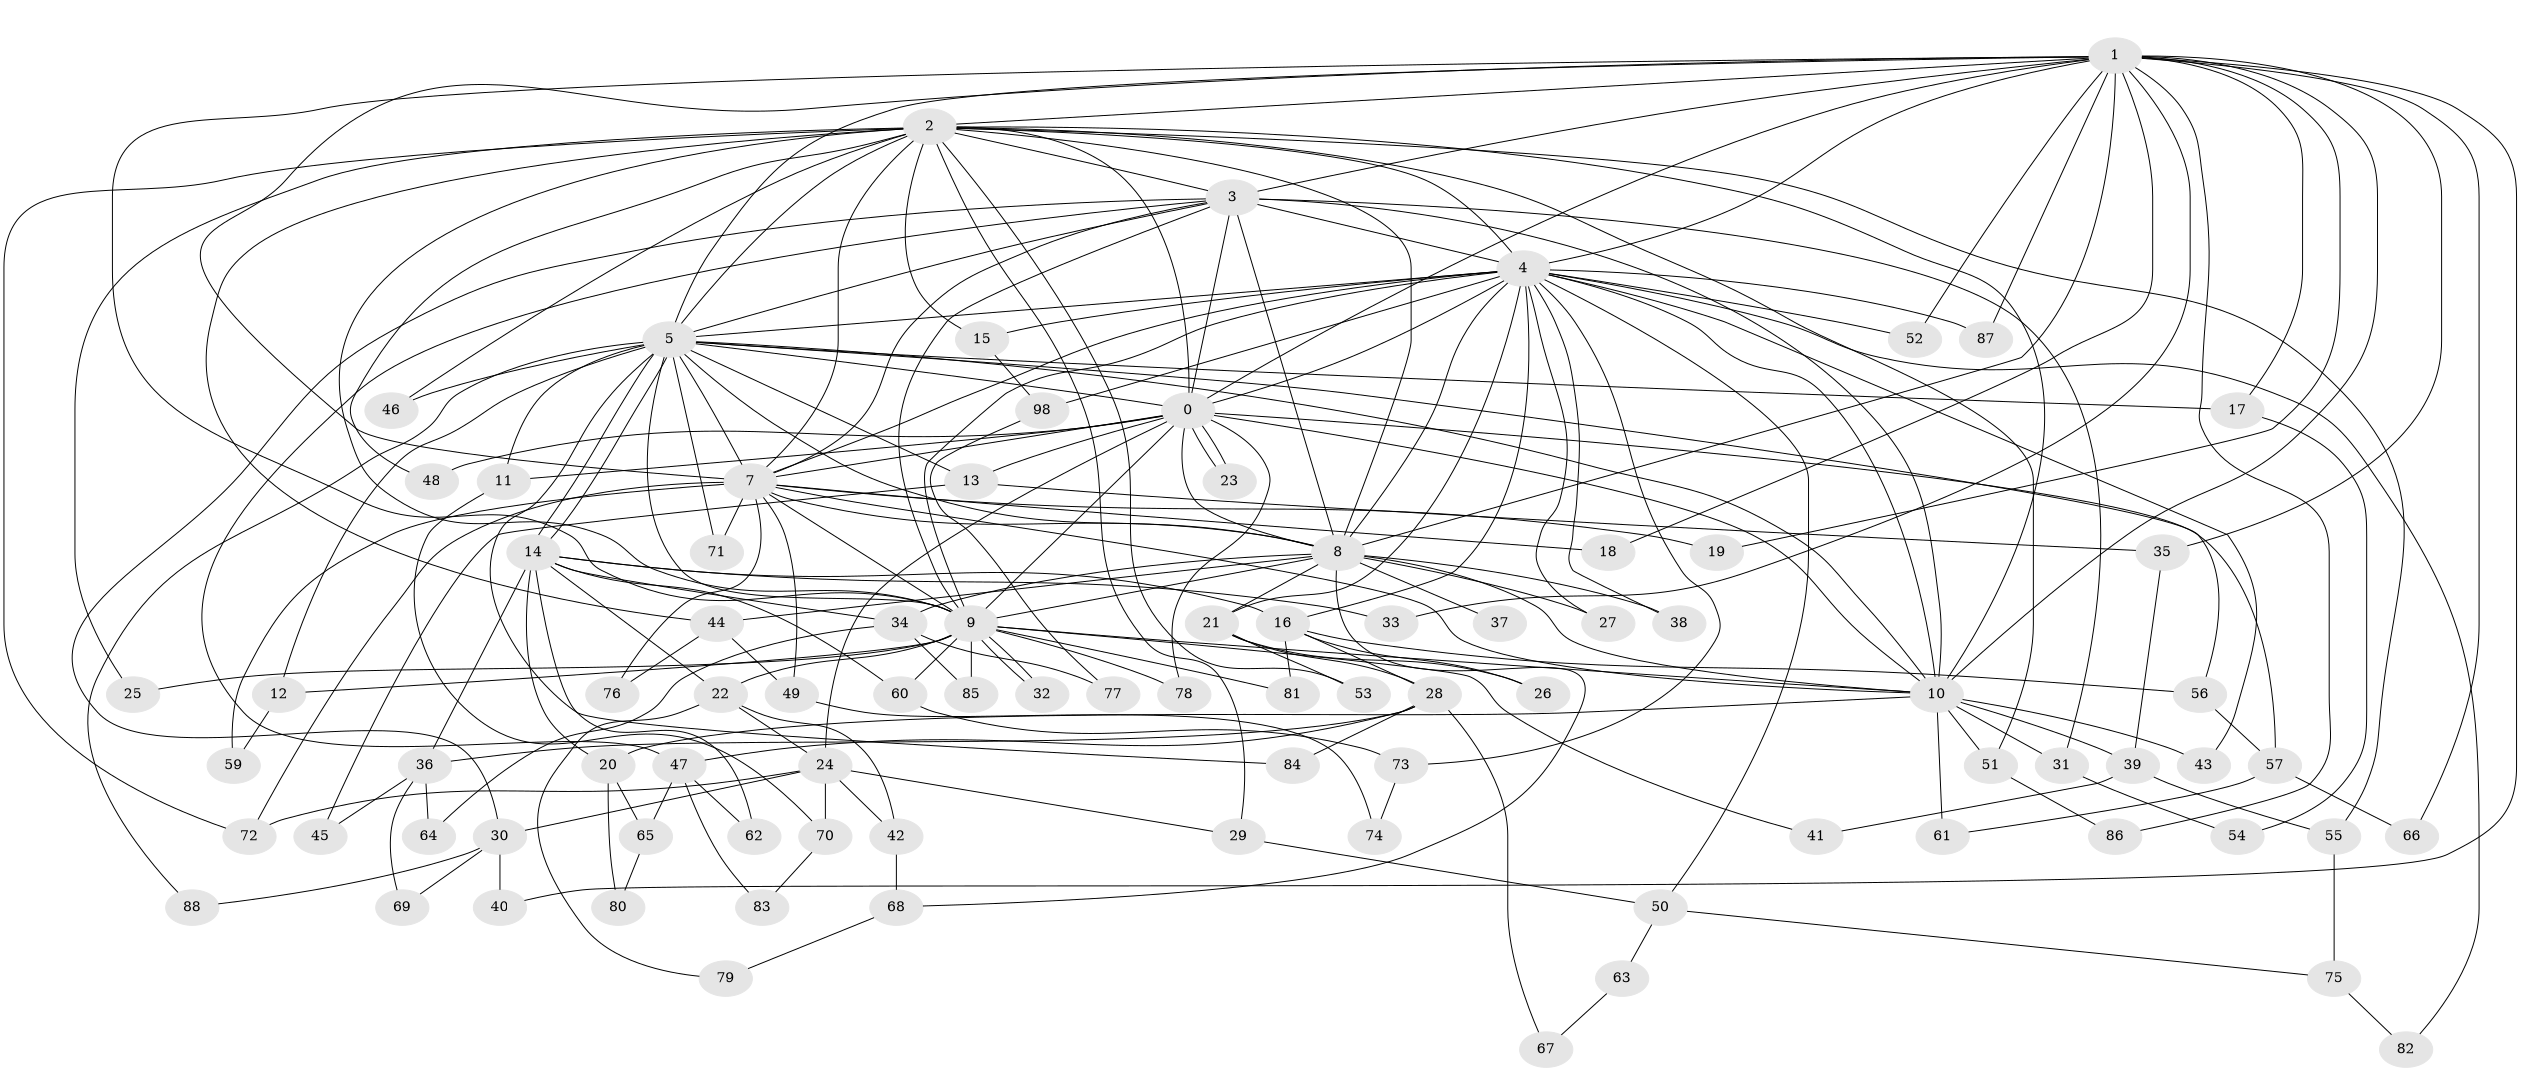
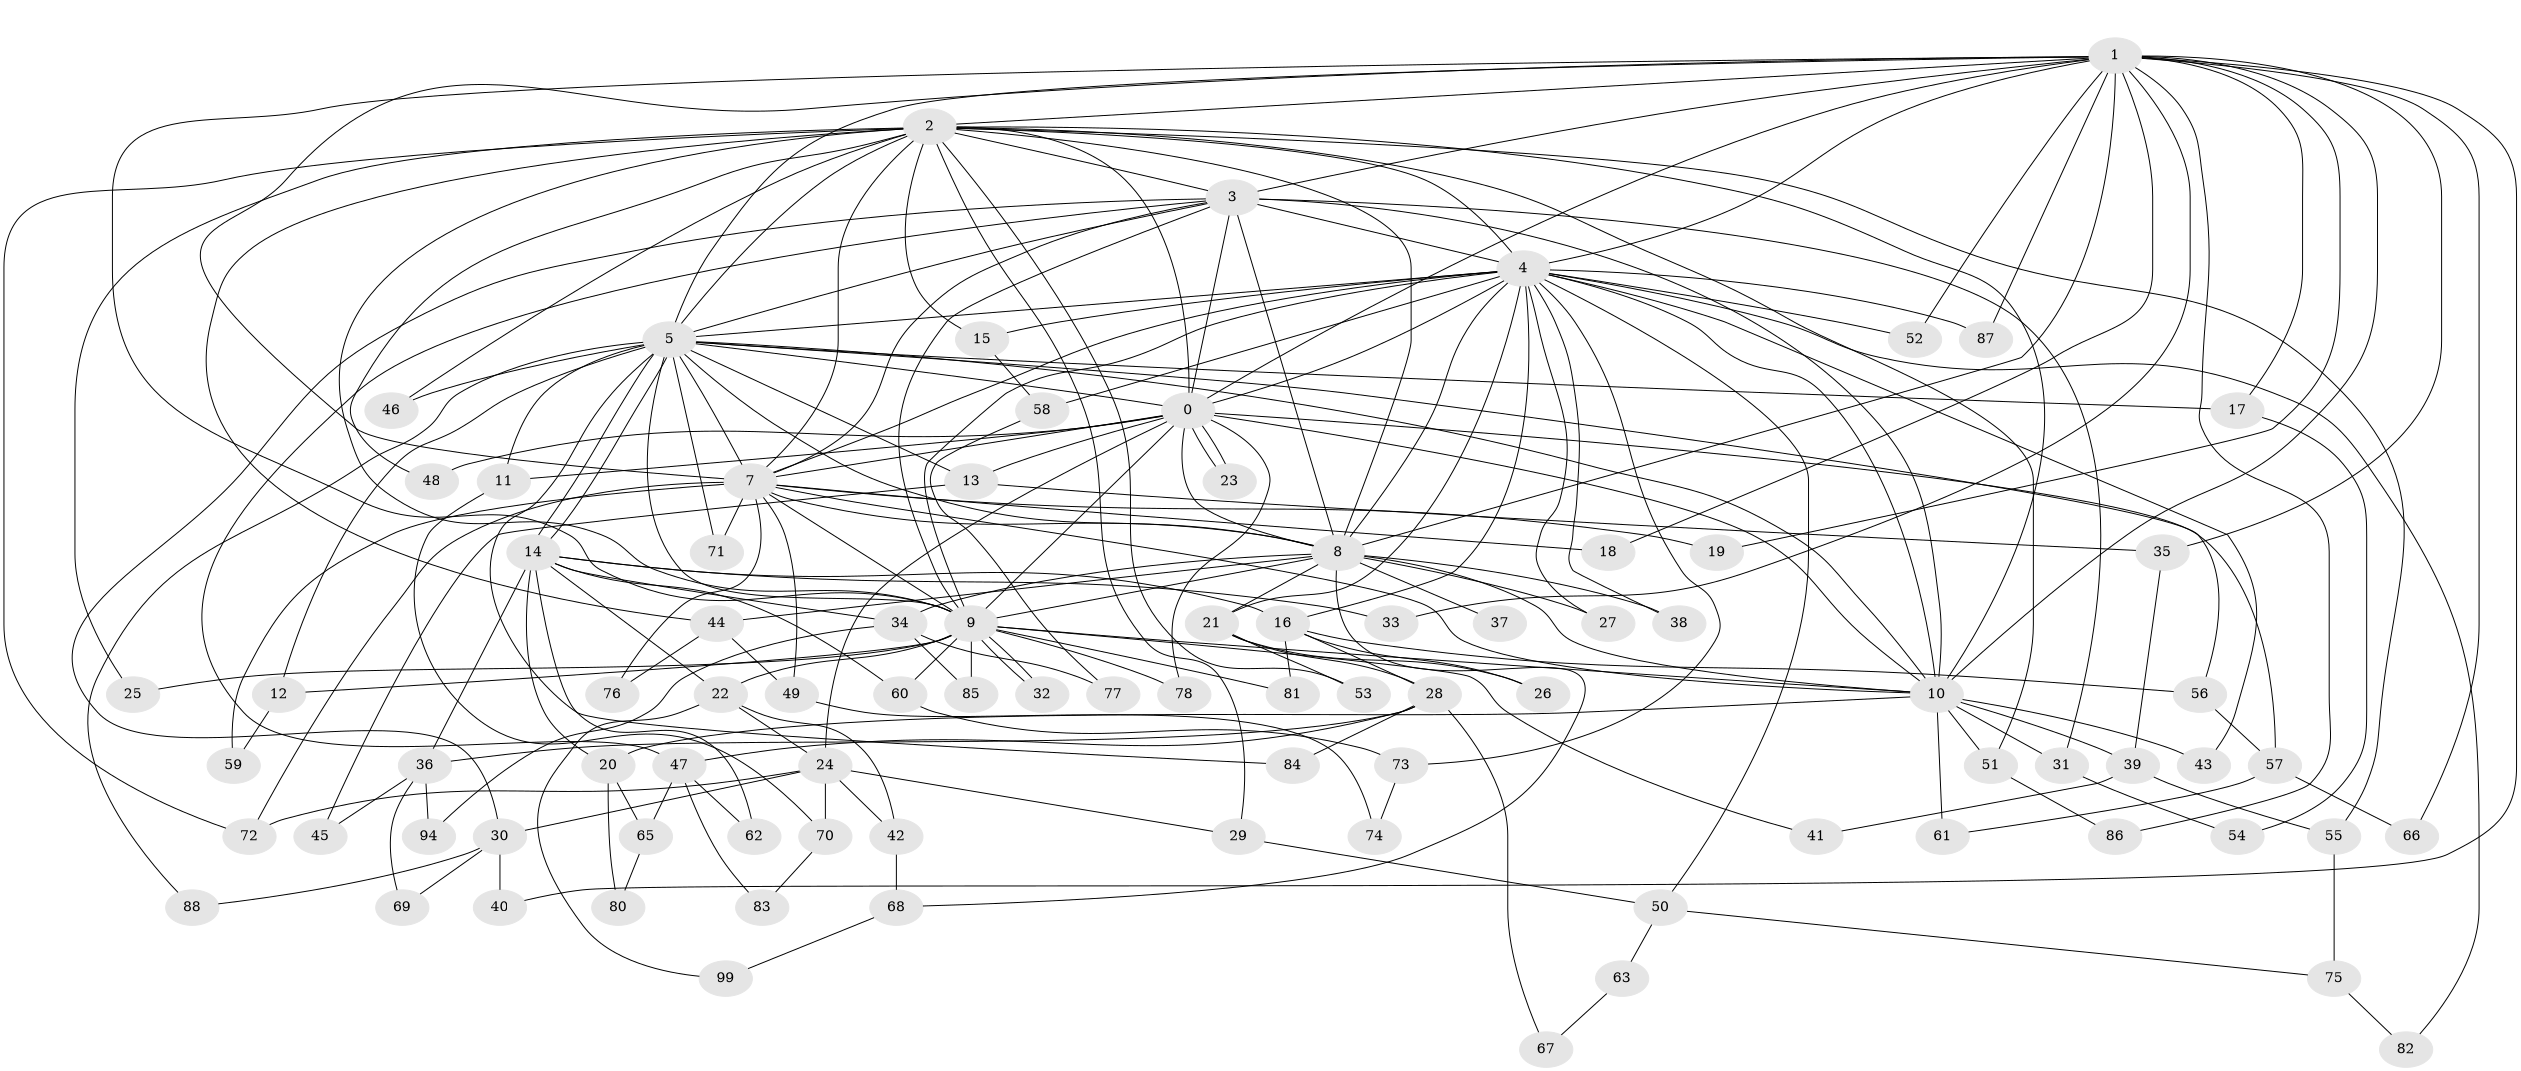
  graph {
    node [color=gray90 style=filled]
    1
    2
    3
    4
    5
    n6 [label=0]
    7
    8
    9
    10
    17
    18
    19
    33
    35
    40
    52
    66
    86
    87
    15
    25
    29
    44
    46
    48
    51
    53
    55
    72
    30
    31
    47
    16
    21
    27
    38
    43
    50
-   58 [label=98]
+   58
    73
    82
    11
    12
    13
    14
    56
    71
    84
    88
    23
    24
    57
    78
    49
    59
    76
    34
    37
    68
    22
    32
    41
    60
    81
    85
    20
    39
    61
    54
    75
    69
    62
    65
    83
    26
    28
    63
    77
    74
    70
    45
    36
    42
    67
-   64
-   79
+   64 [label=94]
+   79 [label=99]
    80
    1 -- 2
    1 -- 3
    1 -- 4
    1 -- 5
    1 -- n6
    1 -- 7
    1 -- 8
    1 -- 9
    1 -- 10
    1 -- 17
    1 -- 18
    1 -- 19
    1 -- 33
    1 -- 35
    1 -- 40
    1 -- 52
    1 -- 66
    1 -- 86
    1 -- 87
    2 -- 3
    2 -- 4
    2 -- 5
    2 -- n6
    2 -- 7
    2 -- 8
    2 -- 9
    2 -- 10
    2 -- 15
    2 -- 25
    2 -- 29
    2 -- 44
    2 -- 46
    2 -- 48
    2 -- 51
    2 -- 53
    2 -- 55
    2 -- 72
    3 -- 4
    3 -- 5
    3 -- n6
    3 -- 7
    3 -- 8
    3 -- 9
    3 -- 10
    3 -- 30
    3 -- 31
    3 -- 47
    4 -- 5
    4 -- n6
    4 -- 7
    4 -- 8
    4 -- 9
    4 -- 10
    4 -- 52
    4 -- 87
    4 -- 15
    4 -- 16
    4 -- 21
    4 -- 27
    4 -- 38
    4 -- 43
    4 -- 50
    4 -- 58
    4 -- 73
    4 -- 82
    5 -- n6
    5 -- 7
    5 -- 8
    5 -- 9
    5 -- 10
    5 -- 17
    5 -- 46
    5 -- 11
    5 -- 12
    5 -- 13
    5 -- 14
    5 -- 14
    5 -- 56
    5 -- 71
    5 -- 84
    5 -- 88
    n6 -- 7
    n6 -- 8
    n6 -- 9
    n6 -- 10
    n6 -- 48
    n6 -- 11
    n6 -- 13
    n6 -- 23
    n6 -- 23
    n6 -- 24
    n6 -- 57
    n6 -- 78
    7 -- 8
    7 -- 9
    7 -- 10
    7 -- 18
    7 -- 19
    7 -- 72
    7 -- 71
    7 -- 49
    7 -- 59
    7 -- 76
    8 -- 9
    8 -- 10
    8 -- 44
    8 -- 21
    8 -- 27
    8 -- 38
    8 -- 34
    8 -- 37
    8 -- 68
    9 -- 10
    9 -- 25
    9 -- 12
    9 -- 78
    9 -- 22
    9 -- 32
    9 -- 32
    9 -- 41
    9 -- 60
    9 -- 81
    9 -- 85
    10 -- 51
    10 -- 31
    10 -- 43
    10 -- 20
    10 -- 39
    10 -- 61
    17 -- 54
    35 -- 39
    15 -- 58
    29 -- 50
    44 -- 49
    44 -- 76
    51 -- 86
    55 -- 75
    30 -- 40
    30 -- 88
    30 -- 69
    31 -- 54
    47 -- 62
    47 -- 65
    47 -- 83
    16 -- 56
    16 -- 81
    16 -- 26
    16 -- 28
    21 -- 53
    21 -- 26
    21 -- 28
    50 -- 75
    50 -- 63
    58 -- 77
    73 -- 74
    11 -- 70
    12 -- 59
    13 -- 35
    13 -- 45
    14 -- 33
    14 -- 16
    14 -- 34
    14 -- 22
    14 -- 60
    14 -- 20
    14 -- 62
    14 -- 36
    56 -- 57
    24 -- 29
    24 -- 72
    24 -- 30
    24 -- 70
    24 -- 42
    57 -- 66
    57 -- 61
    49 -- 74
    34 -- 85
    34 -- 77
    34 -- 64
    68 -- 79
    22 -- 24
    22 -- 42
    22 -- 79
    60 -- 73
    20 -- 65
    20 -- 80
    39 -- 55
    39 -- 41
    75 -- 82
    65 -- 80
    28 -- 47
    28 -- 84
    28 -- 36
    28 -- 67
    63 -- 67
    70 -- 83
    36 -- 69
    36 -- 45
    36 -- 64
    42 -- 68
  }
